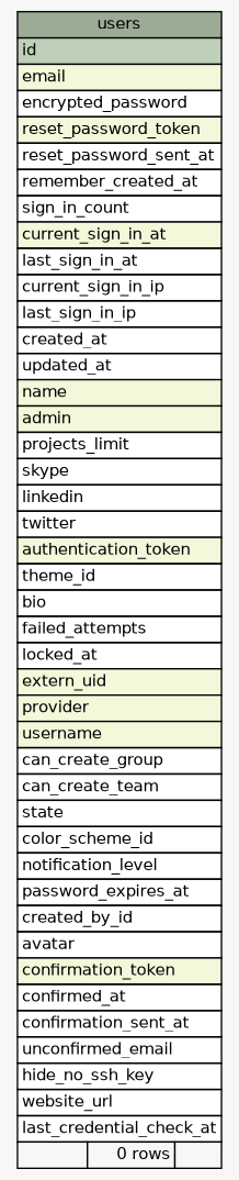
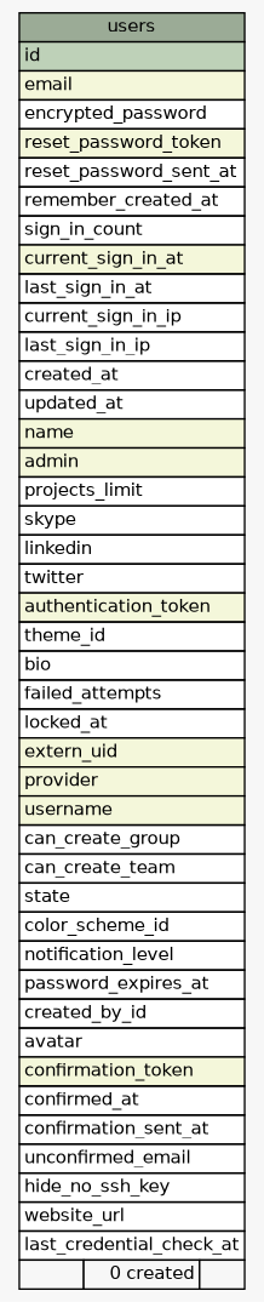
  digraph {
    bgcolor="#f7f7f7"
    fontname=Helvetica
    fontsize=11
    nodesep=0.18
    rankdir=RL
    ranksep=0.46
-   n1 [fontname=Helvetica fontsize=11 label=<     <TABLE BORDER="0" CELLBORDER="1" CELLSPACING="0" BGCOLOR="#ffffff">       <TR><TD COLSPAN="3" BGCOLOR="#9bab96" ALIGN="CENTER">users</TD></TR>       <TR><TD PORT="id" COLSPAN="3" BGCOLOR="#bed1b8" ALIGN="LEFT">id</TD></TR>       <TR><TD PORT="email" COLSPAN="3" BGCOLOR="#f4f7da" ALIGN="LEFT">email</TD></TR>       <TR><TD PORT="encrypted_password" COLSPAN="3" ALIGN="LEFT">encrypted_password</TD></TR>       <TR><TD PORT="reset_password_token" COLSPAN="3" BGCOLOR="#f4f7da" ALIGN="LEFT">reset_password_token</TD></TR>       <TR><TD PORT="reset_password_sent_at" COLSPAN="3" ALIGN="LEFT">reset_password_sent_at</TD></TR>       <TR><TD PORT="remember_created_at" COLSPAN="3" ALIGN="LEFT">remember_created_at</TD></TR>       <TR><TD PORT="sign_in_count" COLSPAN="3" ALIGN="LEFT">sign_in_count</TD></TR>       <TR><TD PORT="current_sign_in_at" COLSPAN="3" BGCOLOR="#f4f7da" ALIGN="LEFT">current_sign_in_at</TD></TR>       <TR><TD PORT="last_sign_in_at" COLSPAN="3" ALIGN="LEFT">last_sign_in_at</TD></TR>       <TR><TD PORT="current_sign_in_ip" COLSPAN="3" ALIGN="LEFT">current_sign_in_ip</TD></TR>       <TR><TD PORT="last_sign_in_ip" COLSPAN="3" ALIGN="LEFT">last_sign_in_ip</TD></TR>       <TR><TD PORT="created_at" COLSPAN="3" ALIGN="LEFT">created_at</TD></TR>       <TR><TD PORT="updated_at" COLSPAN="3" ALIGN="LEFT">updated_at</TD></TR>       <TR><TD PORT="name" COLSPAN="3" BGCOLOR="#f4f7da" ALIGN="LEFT">name</TD></TR>       <TR><TD PORT="admin" COLSPAN="3" BGCOLOR="#f4f7da" ALIGN="LEFT">admin</TD></TR>       <TR><TD PORT="projects_limit" COLSPAN="3" ALIGN="LEFT">projects_limit</TD></TR>       <TR><TD PORT="skype" COLSPAN="3" ALIGN="LEFT">skype</TD></TR>       <TR><TD PORT="linkedin" COLSPAN="3" ALIGN="LEFT">linkedin</TD></TR>       <TR><TD PORT="twitter" COLSPAN="3" ALIGN="LEFT">twitter</TD></TR>       <TR><TD PORT="authentication_token" COLSPAN="3" BGCOLOR="#f4f7da" ALIGN="LEFT">authentication_token</TD></TR>       <TR><TD PORT="theme_id" COLSPAN="3" ALIGN="LEFT">theme_id</TD></TR>       <TR><TD PORT="bio" COLSPAN="3" ALIGN="LEFT">bio</TD></TR>       <TR><TD PORT="failed_attempts" COLSPAN="3" ALIGN="LEFT">failed_attempts</TD></TR>       <TR><TD PORT="locked_at" COLSPAN="3" ALIGN="LEFT">locked_at</TD></TR>       <TR><TD PORT="extern_uid" COLSPAN="3" BGCOLOR="#f4f7da" ALIGN="LEFT">extern_uid</TD></TR>       <TR><TD PORT="provider" COLSPAN="3" BGCOLOR="#f4f7da" ALIGN="LEFT">provider</TD></TR>       <TR><TD PORT="username" COLSPAN="3" BGCOLOR="#f4f7da" ALIGN="LEFT">username</TD></TR>       <TR><TD PORT="can_create_group" COLSPAN="3" ALIGN="LEFT">can_create_group</TD></TR>       <TR><TD PORT="can_create_team" COLSPAN="3" ALIGN="LEFT">can_create_team</TD></TR>       <TR><TD PORT="state" COLSPAN="3" ALIGN="LEFT">state</TD></TR>       <TR><TD PORT="color_scheme_id" COLSPAN="3" ALIGN="LEFT">color_scheme_id</TD></TR>       <TR><TD PORT="notification_level" COLSPAN="3" ALIGN="LEFT">notification_level</TD></TR>       <TR><TD PORT="password_expires_at" COLSPAN="3" ALIGN="LEFT">password_expires_at</TD></TR>       <TR><TD PORT="created_by_id" COLSPAN="3" ALIGN="LEFT">created_by_id</TD></TR>       <TR><TD PORT="avatar" COLSPAN="3" ALIGN="LEFT">avatar</TD></TR>       <TR><TD PORT="confirmation_token" COLSPAN="3" BGCOLOR="#f4f7da" ALIGN="LEFT">confirmation_token</TD></TR>       <TR><TD PORT="confirmed_at" COLSPAN="3" ALIGN="LEFT">confirmed_at</TD></TR>       <TR><TD PORT="confirmation_sent_at" COLSPAN="3" ALIGN="LEFT">confirmation_sent_at</TD></TR>       <TR><TD PORT="unconfirmed_email" COLSPAN="3" ALIGN="LEFT">unconfirmed_email</TD></TR>       <TR><TD PORT="hide_no_ssh_key" COLSPAN="3" ALIGN="LEFT">hide_no_ssh_key</TD></TR>       <TR><TD PORT="website_url" COLSPAN="3" ALIGN="LEFT">website_url</TD></TR>       <TR><TD PORT="last_credential_check_at" COLSPAN="3" ALIGN="LEFT">last_credential_check_at</TD></TR>       <TR><TD ALIGN="LEFT" BGCOLOR="#f7f7f7">  </TD><TD ALIGN="RIGHT" BGCOLOR="#f7f7f7">0 rows</TD><TD ALIGN="RIGHT" BGCOLOR="#f7f7f7">  </TD></TR>     </TABLE>> shape=plaintext]
+   n1 [fontname=Helvetica fontsize=11 label=<     <TABLE BORDER="0" CELLBORDER="1" CELLSPACING="0" BGCOLOR="#ffffff">       <TR><TD COLSPAN="3" BGCOLOR="#9bab96" ALIGN="CENTER">users</TD></TR>       <TR><TD PORT="id" COLSPAN="3" BGCOLOR="#bed1b8" ALIGN="LEFT">id</TD></TR>       <TR><TD PORT="email" COLSPAN="3" BGCOLOR="#f4f7da" ALIGN="LEFT">email</TD></TR>       <TR><TD PORT="encrypted_password" COLSPAN="3" ALIGN="LEFT">encrypted_password</TD></TR>       <TR><TD PORT="reset_password_token" COLSPAN="3" BGCOLOR="#f4f7da" ALIGN="LEFT">reset_password_token</TD></TR>       <TR><TD PORT="reset_password_sent_at" COLSPAN="3" ALIGN="LEFT">reset_password_sent_at</TD></TR>       <TR><TD PORT="remember_created_at" COLSPAN="3" ALIGN="LEFT">remember_created_at</TD></TR>       <TR><TD PORT="sign_in_count" COLSPAN="3" ALIGN="LEFT">sign_in_count</TD></TR>       <TR><TD PORT="current_sign_in_at" COLSPAN="3" BGCOLOR="#f4f7da" ALIGN="LEFT">current_sign_in_at</TD></TR>       <TR><TD PORT="last_sign_in_at" COLSPAN="3" ALIGN="LEFT">last_sign_in_at</TD></TR>       <TR><TD PORT="current_sign_in_ip" COLSPAN="3" ALIGN="LEFT">current_sign_in_ip</TD></TR>       <TR><TD PORT="last_sign_in_ip" COLSPAN="3" ALIGN="LEFT">last_sign_in_ip</TD></TR>       <TR><TD PORT="created_at" COLSPAN="3" ALIGN="LEFT">created_at</TD></TR>       <TR><TD PORT="updated_at" COLSPAN="3" ALIGN="LEFT">updated_at</TD></TR>       <TR><TD PORT="name" COLSPAN="3" BGCOLOR="#f4f7da" ALIGN="LEFT">name</TD></TR>       <TR><TD PORT="admin" COLSPAN="3" BGCOLOR="#f4f7da" ALIGN="LEFT">admin</TD></TR>       <TR><TD PORT="projects_limit" COLSPAN="3" ALIGN="LEFT">projects_limit</TD></TR>       <TR><TD PORT="skype" COLSPAN="3" ALIGN="LEFT">skype</TD></TR>       <TR><TD PORT="linkedin" COLSPAN="3" ALIGN="LEFT">linkedin</TD></TR>       <TR><TD PORT="twitter" COLSPAN="3" ALIGN="LEFT">twitter</TD></TR>       <TR><TD PORT="authentication_token" COLSPAN="3" BGCOLOR="#f4f7da" ALIGN="LEFT">authentication_token</TD></TR>       <TR><TD PORT="theme_id" COLSPAN="3" ALIGN="LEFT">theme_id</TD></TR>       <TR><TD PORT="bio" COLSPAN="3" ALIGN="LEFT">bio</TD></TR>       <TR><TD PORT="failed_attempts" COLSPAN="3" ALIGN="LEFT">failed_attempts</TD></TR>       <TR><TD PORT="locked_at" COLSPAN="3" ALIGN="LEFT">locked_at</TD></TR>       <TR><TD PORT="extern_uid" COLSPAN="3" BGCOLOR="#f4f7da" ALIGN="LEFT">extern_uid</TD></TR>       <TR><TD PORT="provider" COLSPAN="3" BGCOLOR="#f4f7da" ALIGN="LEFT">provider</TD></TR>       <TR><TD PORT="username" COLSPAN="3" BGCOLOR="#f4f7da" ALIGN="LEFT">username</TD></TR>       <TR><TD PORT="can_create_group" COLSPAN="3" ALIGN="LEFT">can_create_group</TD></TR>       <TR><TD PORT="can_create_team" COLSPAN="3" ALIGN="LEFT">can_create_team</TD></TR>       <TR><TD PORT="state" COLSPAN="3" ALIGN="LEFT">state</TD></TR>       <TR><TD PORT="color_scheme_id" COLSPAN="3" ALIGN="LEFT">color_scheme_id</TD></TR>       <TR><TD PORT="notification_level" COLSPAN="3" ALIGN="LEFT">notification_level</TD></TR>       <TR><TD PORT="password_expires_at" COLSPAN="3" ALIGN="LEFT">password_expires_at</TD></TR>       <TR><TD PORT="created_by_id" COLSPAN="3" ALIGN="LEFT">created_by_id</TD></TR>       <TR><TD PORT="avatar" COLSPAN="3" ALIGN="LEFT">avatar</TD></TR>       <TR><TD PORT="confirmation_token" COLSPAN="3" BGCOLOR="#f4f7da" ALIGN="LEFT">confirmation_token</TD></TR>       <TR><TD PORT="confirmed_at" COLSPAN="3" ALIGN="LEFT">confirmed_at</TD></TR>       <TR><TD PORT="confirmation_sent_at" COLSPAN="3" ALIGN="LEFT">confirmation_sent_at</TD></TR>       <TR><TD PORT="unconfirmed_email" COLSPAN="3" ALIGN="LEFT">unconfirmed_email</TD></TR>       <TR><TD PORT="hide_no_ssh_key" COLSPAN="3" ALIGN="LEFT">hide_no_ssh_key</TD></TR>       <TR><TD PORT="website_url" COLSPAN="3" ALIGN="LEFT">website_url</TD></TR>       <TR><TD PORT="last_credential_check_at" COLSPAN="3" ALIGN="LEFT">last_credential_check_at</TD></TR>       <TR><TD ALIGN="LEFT" BGCOLOR="#f7f7f7">  </TD><TD ALIGN="RIGHT" BGCOLOR="#f7f7f7">0 created</TD><TD ALIGN="RIGHT" BGCOLOR="#f7f7f7">  </TD></TR>     </TABLE>> shape=plaintext]
  }
